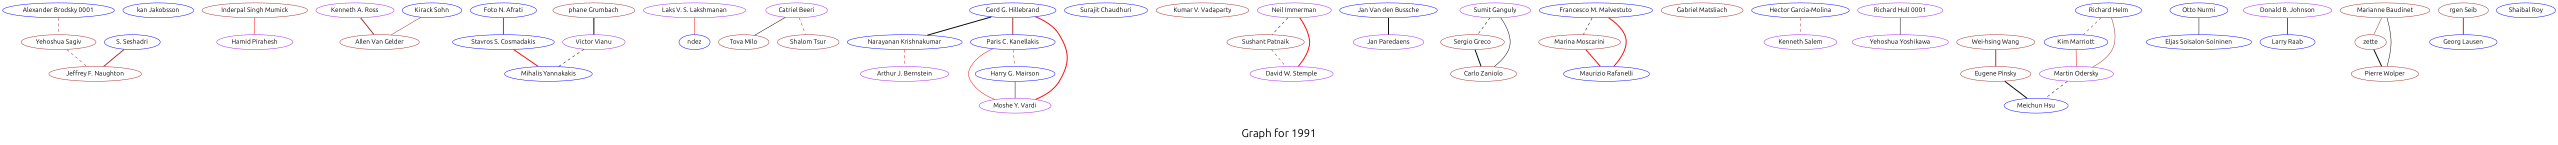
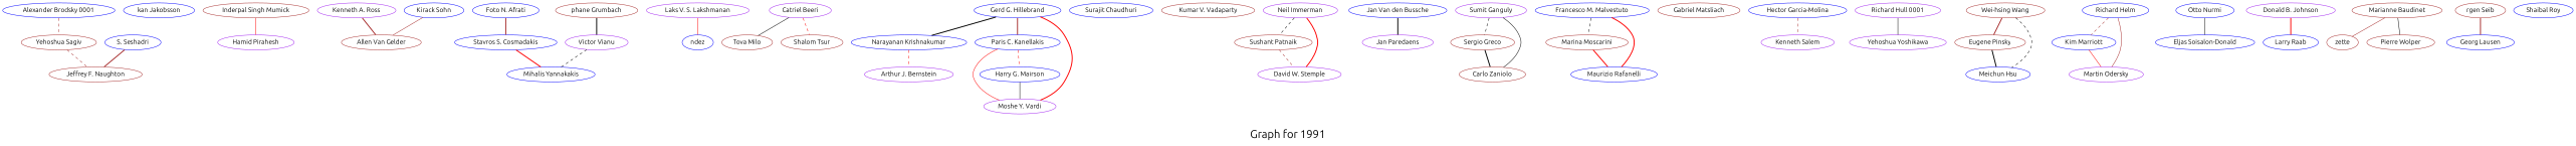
  graph {
    fontname=Ubuntu
    fontsize=24
    label="\nGraph for 1991\n"
    splines=true
    node [color=blue fontname=Ubuntu shape=ellipse]
    edge [color=black fontname=Ubuntu style=bold]
    n1 [height=0.3 label="Alexander Brodsky 0001" width=0.3]
    n2 [color=brown height=0.3 label="Yehoshua Sagiv" width=0.3]
    n3 [color=brown height=0.3 label="Jeffrey F. Naughton" width=0.3]
    n4 [height=0.3 label="kan Jakobsson" width=0.3]
    n5 [color=brown height=0.3 label="Inderpal Singh Mumick" width=0.3]
    n6 [color=purple height=0.3 label="Hamid Pirahesh" width=0.3]
    n7 [color=purple height=0.3 label="Kenneth A. Ross" width=0.3]
    n8 [color=brown height=0.3 label="Allen Van Gelder" width=0.3]
    n9 [height=0.3 label="Kirack Sohn" width=0.3]
    n10 [height=0.3 label="Foto N. Afrati" width=0.3]
    n11 [height=0.3 label="Stavros S. Cosmadakis" width=0.3]
    n12 [height=0.3 label="Mihalis Yannakakis" width=0.3]
    n13 [color=brown height=0.3 label="phane Grumbach" width=0.3]
    n14 [color=purple height=0.3 label="Victor Vianu" width=0.3]
    n15 [color=purple height=0.3 label="Laks V. S. Lakshmanan" width=0.3]
    n16 [height=0.3 label=ndez width=0.3]
    n17 [color=purple height=0.3 label="Catriel Beeri" width=0.3]
    n18 [color=brown height=0.3 label="Tova Milo" width=0.3]
    n19 [color=brown height=0.3 label="Shalom Tsur" width=0.3]
    n20 [height=0.3 label="Narayanan Krishnakumar" width=0.3]
    n21 [color=purple height=0.3 label="Arthur J. Bernstein" width=0.3]
    n22 [height=0.3 label="Gerd G. Hillebrand" width=0.3]
    n23 [height=0.3 label="Paris C. Kanellakis" width=0.3]
    n24 [color=purple height=0.3 label="Moshe Y. Vardi" width=0.3]
    n25 [height=0.3 label="Harry G. Mairson" width=0.3]
    n26 [height=0.3 label="Surajit Chaudhuri" width=0.3]
    n27 [color=brown height=0.3 label="Kumar V. Vadaparty" width=0.3]
    n28 [color=purple height=0.3 label="Neil Immerman" width=0.3]
    n29 [color=brown height=0.3 label="Sushant Patnaik" width=0.3]
    n30 [color=purple height=0.3 label="David W. Stemple" width=0.3]
    n31 [height=0.3 label="Jan Van den Bussche" width=0.3]
    n32 [color=purple height=0.3 label="Jan Paredaens" width=0.3]
    n33 [color=purple height=0.3 label="Sumit Ganguly" width=0.3]
    n34 [color=brown height=0.3 label="Sergio Greco" width=0.3]
    n35 [color=brown height=0.3 label="Carlo Zaniolo" width=0.3]
    n36 [height=0.3 label="Francesco M. Malvestuto" width=0.3]
    n37 [color=brown height=0.3 label="Marina Moscarini" width=0.3]
    n38 [height=0.3 label="Maurizio Rafanelli" width=0.3]
    n39 [height=0.3 label="S. Seshadri" width=0.3]
    n40 [color=brown height=0.3 label="Gabriel Matsliach" width=0.3]
    n41 [height=0.3 label="Hector Garcia-Molina" width=0.3]
    n42 [color=purple height=0.3 label="Kenneth Salem" width=0.3]
    n43 [color=purple height=0.3 label="Richard Hull 0001" width=0.3]
    n44 [color=purple height=0.3 label="Yehoshua Yoshikawa" width=0.3]
    n45 [color=brown height=0.3 label="Wei-hsing Wang" width=0.3]
    n46 [color=brown height=0.3 label="Eugene Pinsky" width=0.3]
    n47 [height=0.3 label="Meichun Hsu" width=0.3]
    n48 [height=0.3 label="Richard Helm" width=0.3]
    n49 [height=0.3 label="Kim Marriott" width=0.3]
    n50 [color=purple height=0.3 label="Martin Odersky" width=0.3]
    n51 [height=0.3 label="Otto Nurmi" width=0.3]
-   n52 [height=0.3 label="Eljas Soisalon-Soininen" width=0.3]
+   n52 [height=0.3 label="Eljas Soisalon-Donald" width=0.3]
    n53 [color=purple height=0.3 label="Donald B. Johnson" width=0.3]
    n54 [height=0.3 label="Larry Raab" width=0.3]
    n55 [color=brown height=0.3 label="Marianne Baudinet" width=0.3]
    n56 [color=brown height=0.3 label=zette width=0.3]
    n57 [color=brown height=0.3 label="Pierre Wolper" width=0.3]
    n58 [color=brown height=0.3 label="rgen Seib" width=0.3]
    n59 [height=0.3 label="Georg Lausen" width=0.3]
    n60 [height=0.3 label="Shaibal Roy" width=0.3]
    n1 -- n2 [color=brown style=dashed]
    n2 -- n3 [color=brown style=dashed]
    n5 -- n6 [color=red style=solid]
    n7 -- n8 [color=brown]
    n9 -- n8 [color=brown style=solid]
    n10 -- n11 [color=brown]
    n11 -- n12 [color=red]
    n13 -- n14
    n14 -- n12 [style=dashed]
    n15 -- n16 [color=red style=solid]
    n17 -- n18 [style=solid]
    n17 -- n19 [color=red style=dashed]
    n20 -- n21 [color=red style=dashed]
    n22 -- n20
    n22 -- n23 [color=brown]
    n22 -- n24 [color=red]
    n23 -- n24 [color=red style=solid]
    n23 -- n25 [color=red style=dashed]
    n25 -- n24 [style=solid]
    n28 -- n29 [style=dashed]
    n28 -- n30 [color=red]
    n29 -- n30 [color=brown style=dashed]
    n31 -- n32
    n33 -- n34 [style=dashed]
    n33 -- n35 [style=solid]
    n34 -- n35
    n36 -- n37 [style=dashed]
    n36 -- n38 [color=red]
    n37 -- n38 [color=red]
    n39 -- n3 [color=brown]
    n41 -- n42 [color=brown style=dashed]
    n43 -- n44 [style=solid]
    n45 -- n46 [color=brown]
-   n50 -- n47 [style=dashed]
+   n45 -- n47 [style=dashed]
    n46 -- n47
    n48 -- n49 [color=brown style=dashed]
    n48 -- n50 [color=brown style=solid]
    n49 -- n50 [color=red style=solid]
    n51 -- n52 [style=solid]
    n53 -- n54 [color=red]
    n55 -- n56 [color=brown style=solid]
    n55 -- n57 [style=solid]
-   n56 -- n57
    n58 -- n59 [color=brown]
  }
